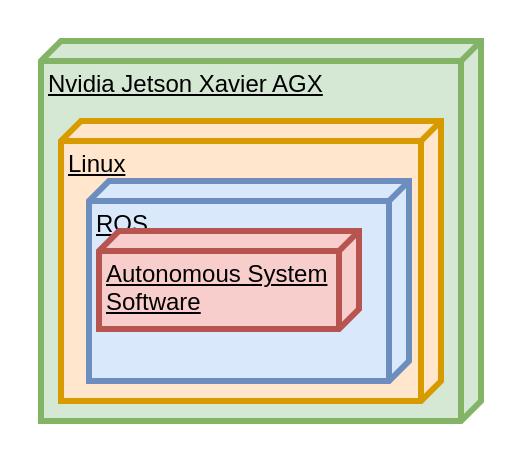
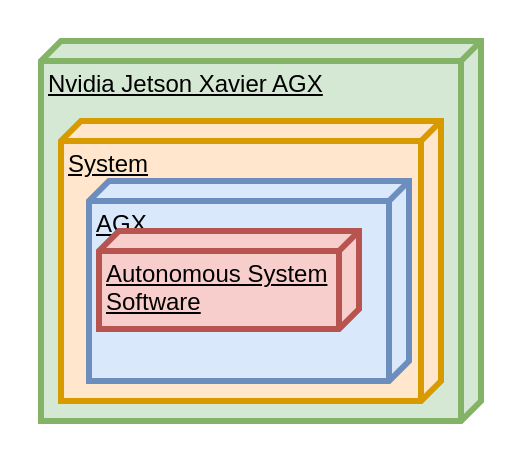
  <mxCell id="0" />
  <mxCell id="1" parent="0" />
  <mxCell id="2" value="Nvidia Jetson Xavier AGX" style="verticalAlign=top;align=left;spacingTop=8;spacingLeft=2;spacingRight=12;shape=cube;size=10;direction=south;fontStyle=4;html=1;fillColor=#d5e8d4;strokeColor=#82b366;strokeWidth=3;" parent="1" vertex="1"><mxGeometry x="20" y="20" width="220" height="190" as="geometry" /></mxCell>
- <mxCell id="3" value="Linux" style="verticalAlign=top;align=left;spacingTop=8;spacingLeft=2;spacingRight=12;shape=cube;size=10;direction=south;fontStyle=4;html=1;fillColor=#ffe6cc;strokeColor=#d79b00;strokeWidth=3;" parent="1" vertex="1"><mxGeometry x="30" y="60" width="190" height="140" as="geometry" /></mxCell>
- <mxCell id="4" value="ROS" style="verticalAlign=top;align=left;spacingTop=8;spacingLeft=2;spacingRight=12;shape=cube;size=10;direction=south;fontStyle=4;html=1;fillColor=#dae8fc;strokeColor=#6c8ebf;strokeWidth=3;" parent="1" vertex="1"><mxGeometry x="44" y="90" width="160" height="100" as="geometry" /></mxCell>
+ <mxCell id="3" value="System" style="verticalAlign=top;align=left;spacingTop=8;spacingLeft=2;spacingRight=12;shape=cube;size=10;direction=south;fontStyle=4;html=1;fillColor=#ffe6cc;strokeColor=#d79b00;strokeWidth=3;" parent="1" vertex="1"><mxGeometry x="30" y="60" width="190" height="140" as="geometry" /></mxCell>
+ <mxCell id="4" value="AGX" style="verticalAlign=top;align=left;spacingTop=8;spacingLeft=2;spacingRight=12;shape=cube;size=10;direction=south;fontStyle=4;html=1;fillColor=#dae8fc;strokeColor=#6c8ebf;strokeWidth=3;" parent="1" vertex="1"><mxGeometry x="44" y="90" width="160" height="100" as="geometry" /></mxCell>
  <mxCell id="5" value="Autonomous System&lt;br&gt;Software" style="verticalAlign=top;align=left;spacingTop=8;spacingLeft=2;spacingRight=12;shape=cube;size=10;direction=south;fontStyle=4;html=1;fillColor=#f8cecc;strokeColor=#b85450;strokeWidth=3;" parent="1" vertex="1"><mxGeometry x="49" y="115" width="130" height="49" as="geometry" /></mxCell>
